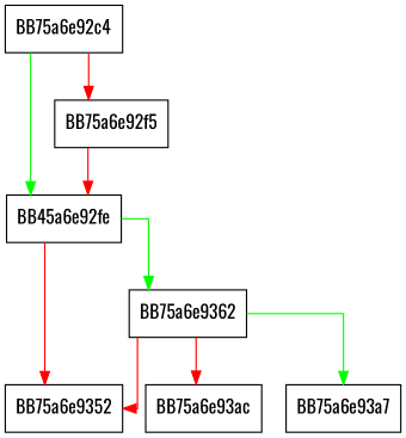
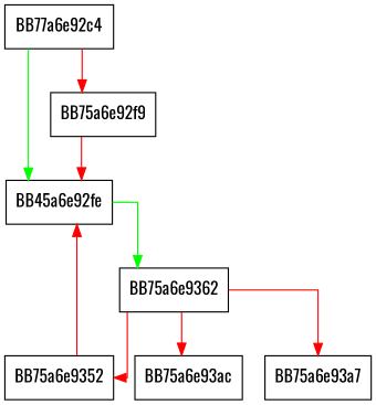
  digraph {
    fontname=Oswald
    splines=ortho
    node [fontname=Oswald shape=box]
    edge [color=red fontname=Oswald]
    n1 [label=BB45a6e92fe]
-   BB75a6e92c4
-   BB75a6e92f9 [label=BB75a6e92f5]
+   BB75a6e92c4 [label=BB77a6e92c4]
+   BB75a6e92f9
    BB75a6e9362
    BB75a6e9352
    BB75a6e93ac
    BB75a6e93a7
    n1 -> BB75a6e9362 [color=green]
-   n1 -> BB75a6e9352
+   BB75a6e9352 -> n1
    BB75a6e92c4 -> n1 [color=green]
    BB75a6e92c4 -> BB75a6e92f9
    BB75a6e92f9 -> n1
    BB75a6e9362 -> BB75a6e9352
    BB75a6e9362 -> BB75a6e93ac
-   BB75a6e9362 -> BB75a6e93a7 [color=green]
+   BB75a6e9362 -> BB75a6e93a7
  }
